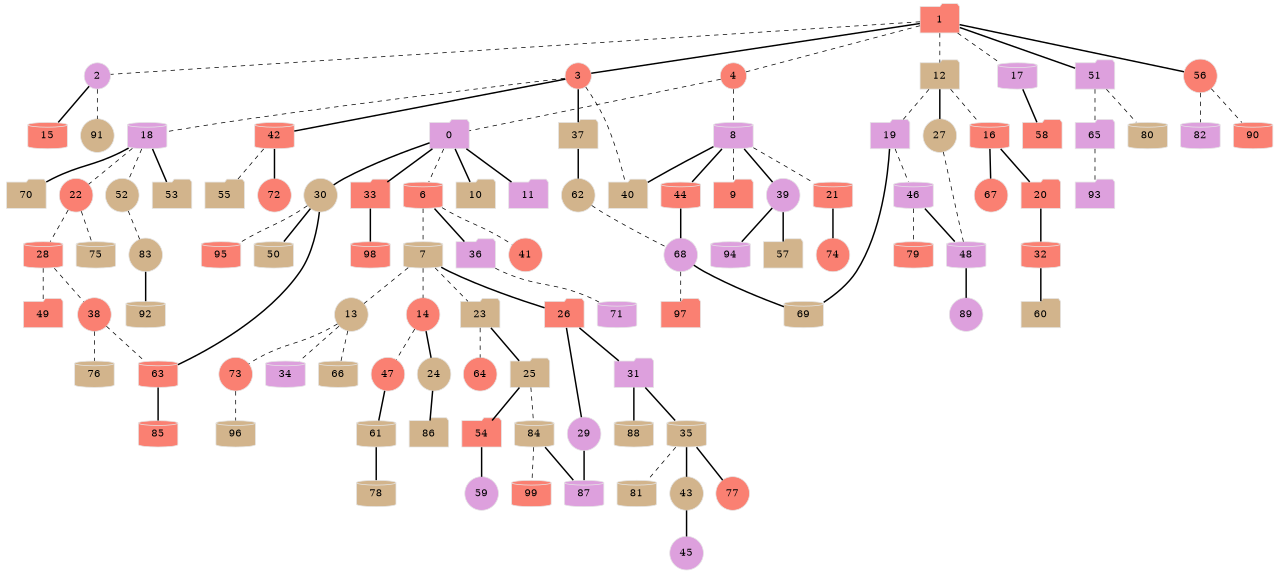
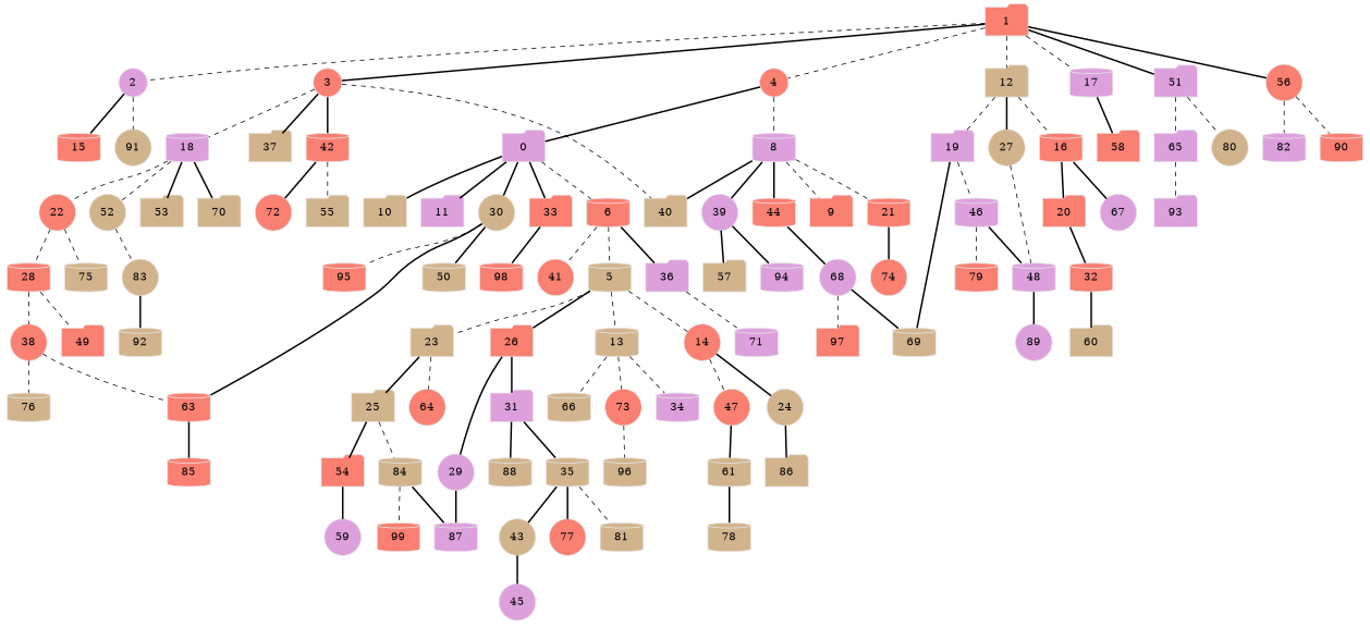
  graph {
    node [color=gray90 fillcolor=salmon shape=cylinder style=filled]
    edge [style=bold]
    1 [shape=folder]
    2 [fillcolor=plum shape=circle]
    3 [shape=circle]
    4 [shape=circle]
    12 [fillcolor=tan shape=folder]
    17 [fillcolor=plum]
    51 [fillcolor=plum shape=folder]
    56 [shape=circle]
    15
    91 [fillcolor=tan shape=circle]
    18 [fillcolor=plum]
    37 [fillcolor=tan shape=folder]
    40 [fillcolor=tan shape=folder]
    42
    n15 [fillcolor=plum label=0 shape=folder]
    8 [fillcolor=plum]
    16
    19 [fillcolor=plum shape=folder]
    27 [fillcolor=tan shape=circle]
    58 [shape=folder]
    65 [fillcolor=plum shape=folder]
-   80 [fillcolor=tan]
+   80 [fillcolor=tan shape=circle]
    82 [fillcolor=plum]
    90
    22 [shape=circle]
    52 [fillcolor=tan shape=circle]
    53 [fillcolor=tan shape=folder]
    70 [fillcolor=tan shape=folder]
-   62 [fillcolor=tan shape=circle]
    55 [fillcolor=tan shape=folder]
    72 [shape=circle]
    6
    10 [fillcolor=tan shape=folder]
    11 [fillcolor=plum shape=folder]
    30 [fillcolor=tan shape=circle]
    33 [shape=folder]
    9 [shape=folder]
    21
    39 [fillcolor=plum shape=circle]
    44
-   7 [fillcolor=tan]
+   7 [fillcolor=tan label=5]
    36 [fillcolor=plum shape=folder]
    41 [shape=circle]
    50 [fillcolor=tan]
    63
    95
    98
-   13 [fillcolor=tan shape=circle]
+   13 [fillcolor=tan]
    14 [shape=circle]
    23 [fillcolor=tan shape=folder]
    26 [shape=folder]
    71 [fillcolor=plum]
    34 [fillcolor=plum]
    66 [fillcolor=tan]
    73 [shape=circle]
    24 [fillcolor=tan shape=circle]
    47 [shape=circle]
    25 [fillcolor=tan shape=folder]
    64 [shape=circle]
    29 [fillcolor=plum shape=circle]
    31 [fillcolor=plum shape=folder]
    74 [shape=circle]
    57 [fillcolor=tan shape=folder]
    94 [fillcolor=plum]
    68 [fillcolor=plum shape=circle]
    20 [shape=folder]
-   67 [shape=circle]
+   67 [fillcolor=plum shape=circle]
    46 [fillcolor=plum]
    69 [fillcolor=tan]
    48 [fillcolor=plum]
    96 [fillcolor=tan]
    86 [fillcolor=tan shape=folder]
    61 [fillcolor=tan]
    32
    28
    75 [fillcolor=tan]
    83 [fillcolor=tan shape=circle]
    79
    60 [fillcolor=tan shape=folder]
    38 [shape=circle]
    49 [shape=folder]
    54 [shape=folder]
    84 [fillcolor=tan]
    59 [fillcolor=plum shape=circle]
    87 [fillcolor=plum]
    99
    35 [fillcolor=tan]
    88 [fillcolor=tan]
    89 [fillcolor=plum shape=circle]
    76 [fillcolor=tan]
    85
    43 [fillcolor=tan shape=circle]
    77 [shape=circle]
    81 [fillcolor=tan]
    45 [fillcolor=plum shape=circle]
    97 [shape=folder]
    78 [fillcolor=tan]
    93 [fillcolor=plum shape=folder]
    92 [fillcolor=tan]
    1 -- 2 [style=dashed]
    1 -- 3
    1 -- 4 [style=dashed]
    1 -- 12 [style=dashed]
    1 -- 17 [style=dashed]
    1 -- 51
    1 -- 56
    2 -- 15
    2 -- 91 [style=dashed]
    3 -- 18 [style=dashed]
    3 -- 37
    3 -- 40 [style=dashed]
    3 -- 42
-   4 -- n15 [style=dashed]
+   4 -- n15
    4 -- 8 [style=dashed]
    12 -- 16 [style=dashed]
    12 -- 19 [style=dashed]
    12 -- 27
    17 -- 58
    51 -- 65 [style=dashed]
    51 -- 80 [style=dashed]
    56 -- 82 [style=dashed]
    56 -- 90 [style=dashed]
    18 -- 22 [style=dashed]
    18 -- 52 [style=dashed]
    18 -- 53
    18 -- 70
-   37 -- 62
    42 -- 55 [style=dashed]
    42 -- 72
    n15 -- 6 [style=dashed]
    n15 -- 10
    n15 -- 11
    n15 -- 30
    n15 -- 33
    8 -- 40
    8 -- 9 [style=dashed]
    8 -- 21 [style=dashed]
    8 -- 39
    8 -- 44
    16 -- 20
    16 -- 67
    19 -- 46 [style=dashed]
    19 -- 69
    27 -- 48 [style=dashed]
    65 -- 93 [style=dashed]
    22 -- 28 [style=dashed]
    22 -- 75 [style=dashed]
    52 -- 83 [style=dashed]
-   62 -- 68 [style=dashed]
    6 -- 7 [style=dashed]
    6 -- 36
    6 -- 41 [style=dashed]
    30 -- 50
    30 -- 63
    30 -- 95 [style=dashed]
    33 -- 98
    21 -- 74
    39 -- 57
    39 -- 94
    44 -- 68
    7 -- 13 [style=dashed]
    7 -- 14 [style=dashed]
    7 -- 23 [style=dashed]
    7 -- 26
    36 -- 71 [style=dashed]
    63 -- 85
    13 -- 34 [style=dashed]
    13 -- 66 [style=dashed]
    13 -- 73 [style=dashed]
    14 -- 24
    14 -- 47 [style=dashed]
    23 -- 25
    23 -- 64 [style=dashed]
    26 -- 29
    26 -- 31
    73 -- 96 [style=dashed]
    24 -- 86
    47 -- 61
    25 -- 54
    25 -- 84 [style=dashed]
    29 -- 87
    31 -- 35
    31 -- 88
    68 -- 69
    68 -- 97 [style=dashed]
    20 -- 32
    46 -- 48
    46 -- 79 [style=dashed]
    48 -- 89
    61 -- 78
    32 -- 60
    28 -- 38 [style=dashed]
    28 -- 49 [style=dashed]
    83 -- 92
    38 -- 63 [style=dashed]
    38 -- 76 [style=dashed]
    54 -- 59
    84 -- 87
    84 -- 99 [style=dashed]
    35 -- 43
    35 -- 77
    35 -- 81 [style=dashed]
    43 -- 45
  }
